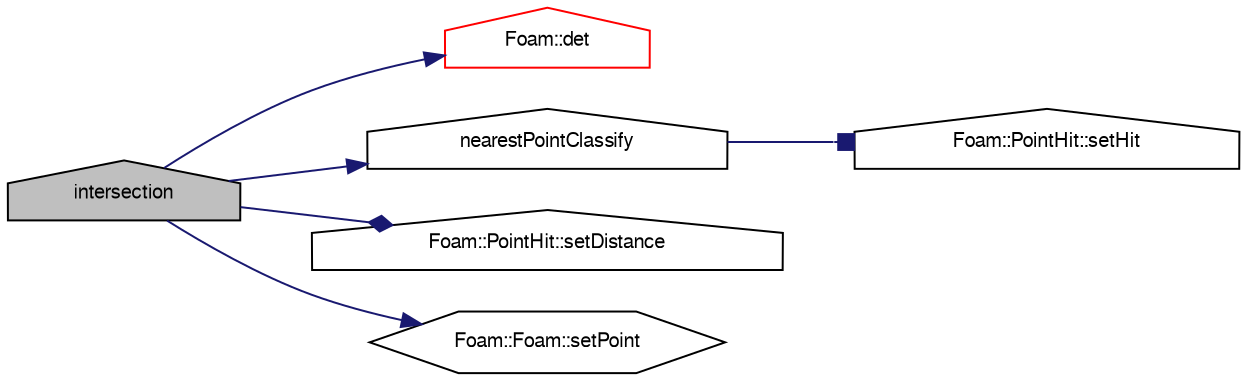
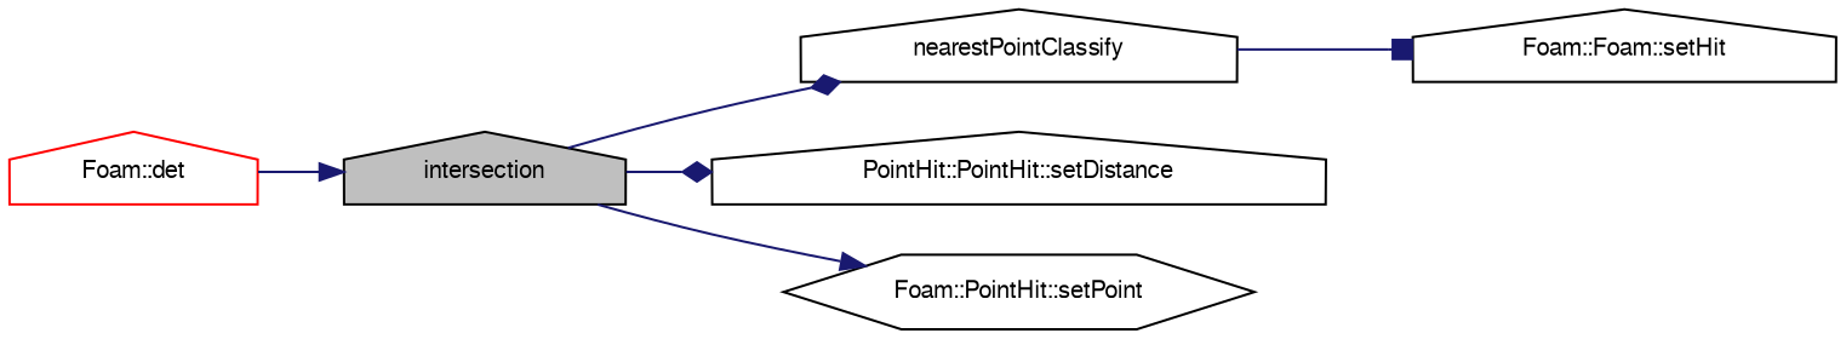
  digraph {
    rankdir=LR
    node [color=black fontname=FreeSans fontsize=10 shape=house]
    edge [arrowhead=normal color=midnightblue fontname=FreeSans fontsize=10 labelfontname=FreeSans labelfontsize=10 style=solid]
    n1 [fillcolor=grey75 fontcolor=black height=0.2 label=intersection style=filled width=0.4]
    n2 [color=red height=0.2 label="Foam::det" width=0.4]
    n3 [height=0.2 label=nearestPointClassify width=0.4]
-   n4 [height=0.2 label="Foam::PointHit::setDistance" width=0.4]
-   n5 [height=0.2 label="Foam::Foam::setPoint" shape=hexagon width=0.4]
-   n6 [height=0.2 label="Foam::PointHit::setHit" width=0.4]
-   n1 -> n2
-   n1 -> n3
+   n4 [height=0.2 label="PointHit::PointHit::setDistance" width=0.4]
+   n5 [height=0.2 label="Foam::PointHit::setPoint" shape=hexagon width=0.4]
+   n6 [height=0.2 label="Foam::Foam::setHit" width=0.4]
+   n2 -> n1
+   n1 -> n3 [arrowhead=diamond]
    n1 -> n4 [arrowhead=diamond]
    n1 -> n5
    n3 -> n6 [arrowhead=box]
  }
